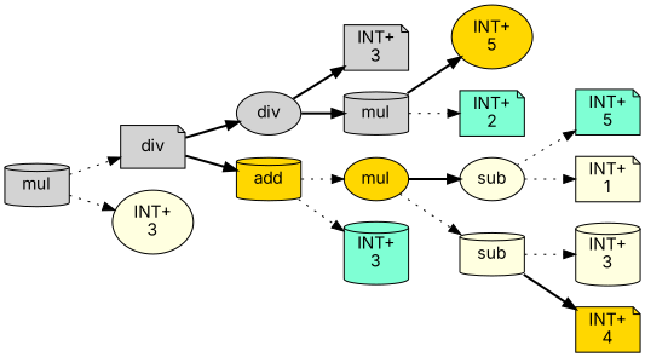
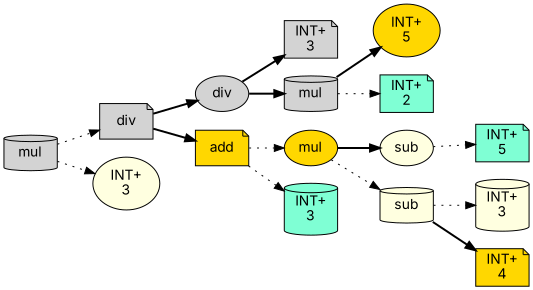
  digraph {
    fontname=Inter
    rankdir=LR
    node [fillcolor=lightgrey fontname=Inter shape=cylinder style=filled]
    edge [fontname=Inter style=dotted]
    n1 [label=mul]
    n2 [label=div shape=note]
    n3 [fillcolor=lightyellow label="INT+\n3" shape=ellipse]
    n4 [label=div shape=ellipse]
-   n5 [fillcolor=gold label=add]
+   n5 [fillcolor=gold label=add shape=note]
    n6 [label="INT+\n3" shape=note]
    n7 [label=mul]
    n8 [fillcolor=gold label=mul shape=ellipse]
    n9 [fillcolor=aquamarine label="INT+\n3"]
    n10 [fillcolor=gold label="INT+\n5" shape=ellipse]
    n11 [fillcolor=aquamarine label="INT+\n2" shape=note]
    n12 [fillcolor=lightyellow label=sub shape=ellipse]
    n13 [fillcolor=lightyellow label=sub]
    n14 [fillcolor=aquamarine label="INT+\n5" shape=note]
-   n15 [fillcolor=lightyellow label="INT+\n1" shape=note]
    n16 [fillcolor=lightyellow label="INT+\n3"]
    n17 [fillcolor=gold label="INT+\n4" shape=note]
    n1 -> n2
    n1 -> n3
    n2 -> n4 [style=bold]
    n2 -> n5 [style=bold]
    n4 -> n6 [style=bold]
    n4 -> n7 [style=bold]
    n5 -> n8
    n5 -> n9
    n7 -> n10 [style=bold]
    n7 -> n11
    n8 -> n12 [style=bold]
    n8 -> n13
    n12 -> n14
-   n12 -> n15
    n13 -> n16
    n13 -> n17 [style=bold]
  }
